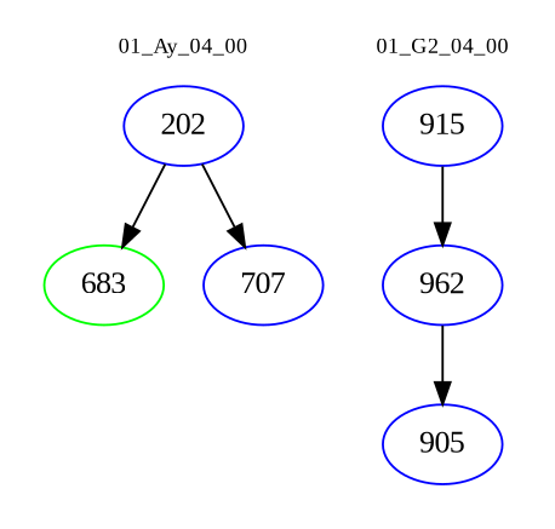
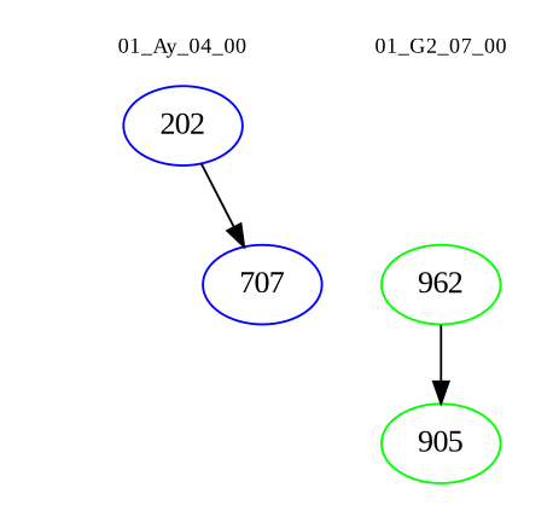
  digraph {
    fontname="Liberation Serif"
    node [color=blue fontname="Liberation Serif"]
    edge [color=black fontname="Liberation Serif"]
    n1 [label=202]
-   n2 [color=green label=683]
    n3 [label=707]
-   n4 [label=915]
-   n5 [label=905]
-   n6 [label=962]
+   n5 [color=green label=905]
+   n6 [color=green label=962]
    subgraph cluster_1 {
      color=white
      fontsize=10
      label="01_Ay_04_00"
      n1
-     n2
      n3
    }
    subgraph cluster_2 {
      color=white
      fontsize=10
-     label="01_G2_04_00"
-     n4
+     label="01_G2_07_00"
      n5
      n6
    }
-   n1 -> n2
    n1 -> n3
-   n4 -> n6
    n6 -> n5
  }
